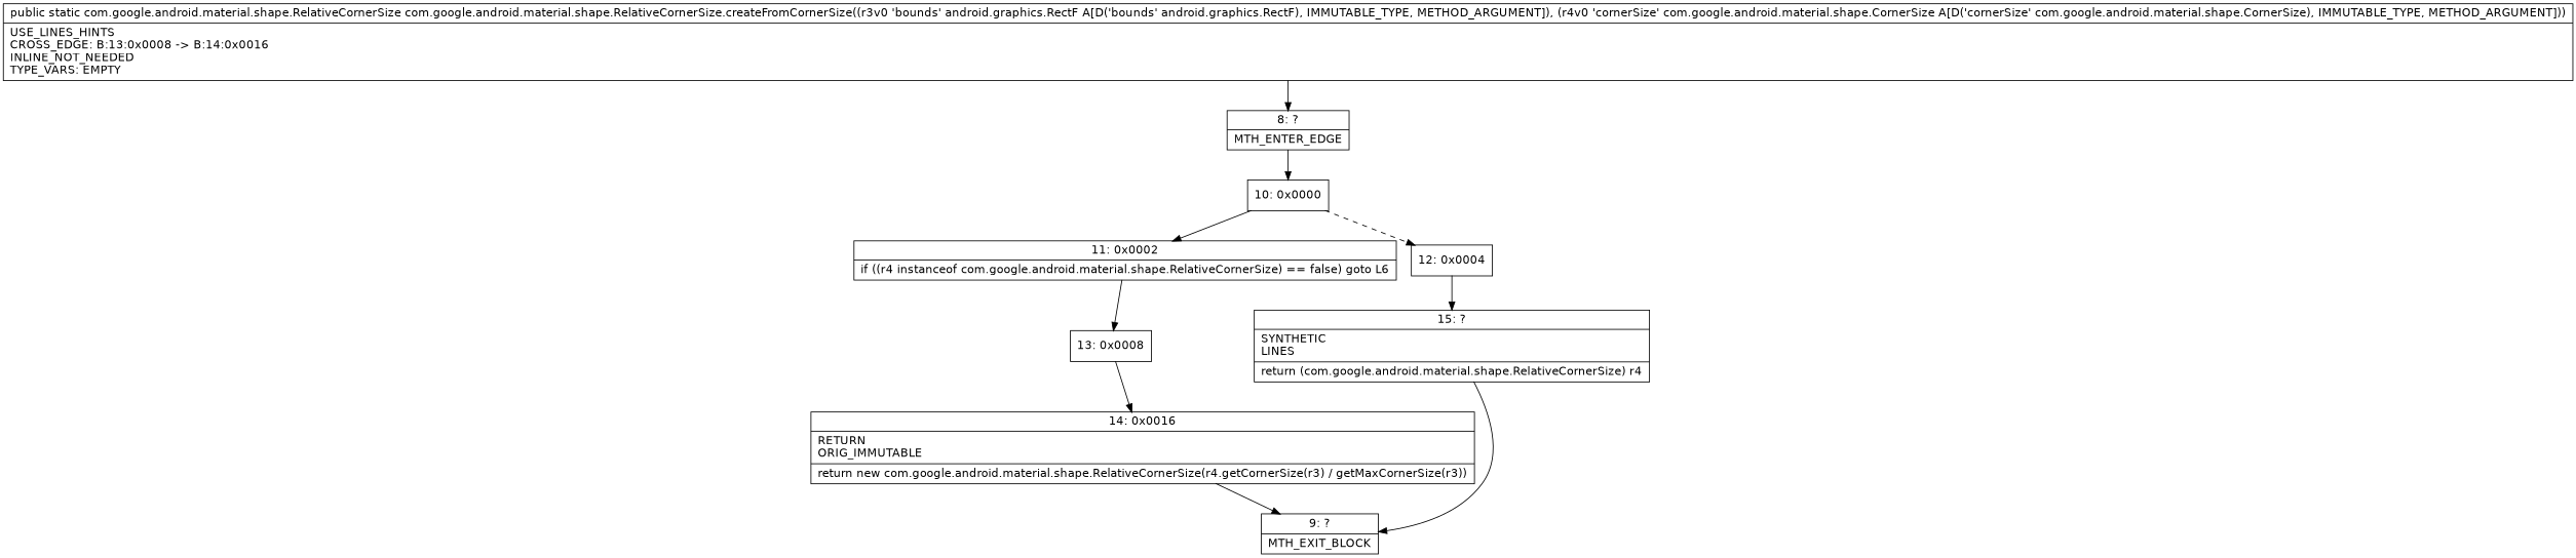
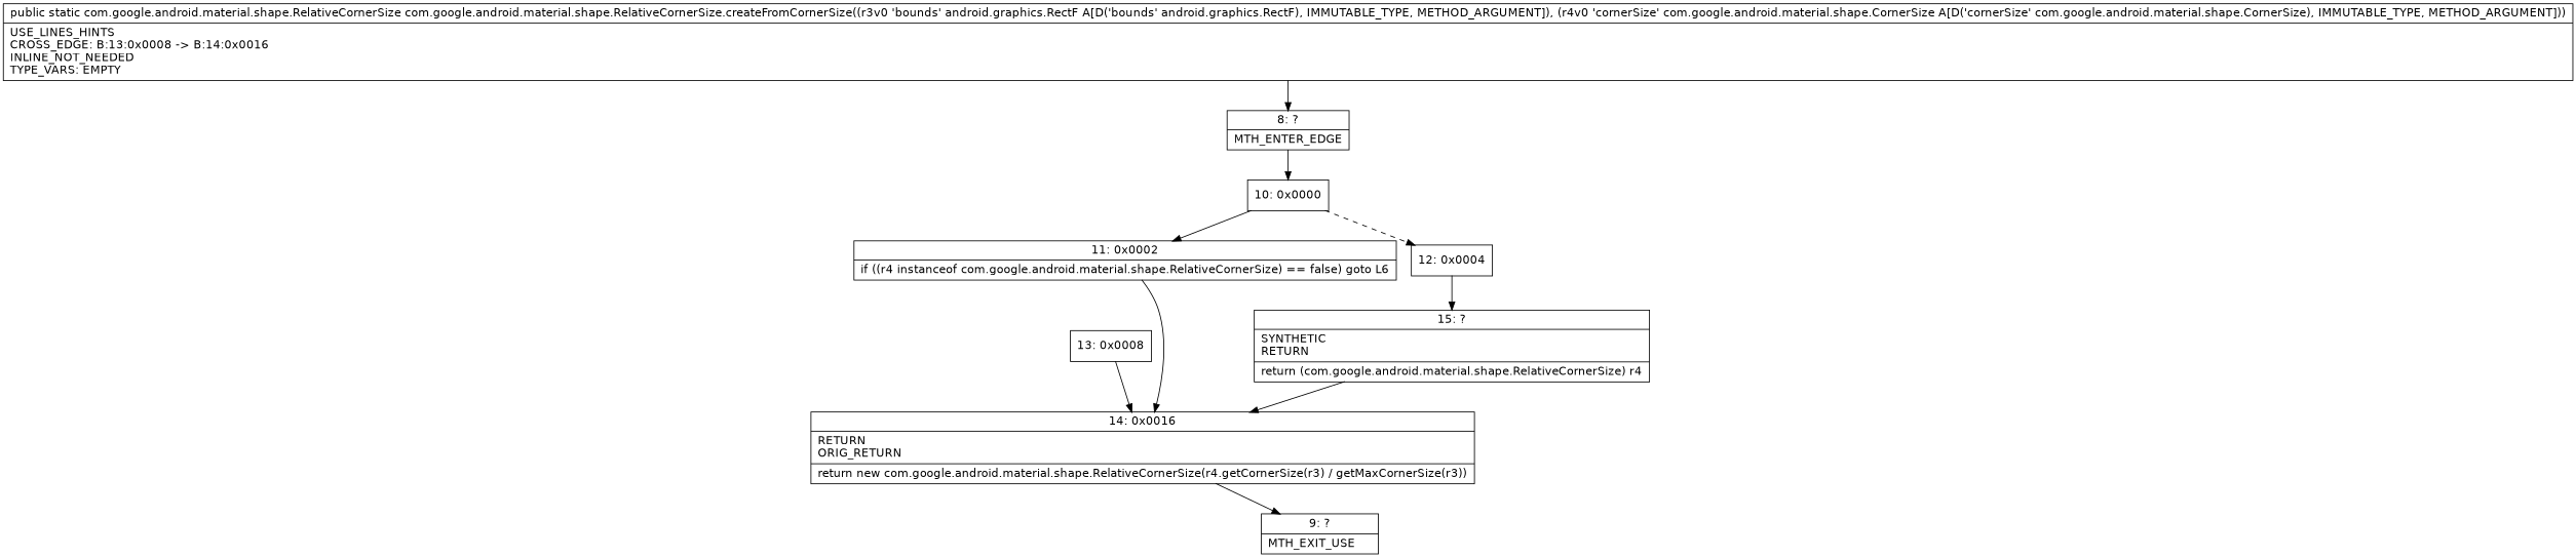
  digraph {
    fontname="DejaVu Sans"
    node [fontname="DejaVu Sans" shape=record]
    edge [fontname="DejaVu Sans"]
    n1 [label="{8\:\ ?|MTH_ENTER_EDGE\l}"]
    n2 [label="{10\:\ 0x0000}"]
    n3 [label="{11\:\ 0x0002|if ((r4 instanceof com.google.android.material.shape.RelativeCornerSize) == false) goto L6\l}"]
    n4 [label="{12\:\ 0x0004}"]
    n5 [label="{13\:\ 0x0008}"]
-   n6 [label="{15\:\ ?|SYNTHETIC\lLINES\l|return (com.google.android.material.shape.RelativeCornerSize) r4\l}"]
-   n7 [label="{14\:\ 0x0016|RETURN\lORIG_IMMUTABLE\l|return new com.google.android.material.shape.RelativeCornerSize(r4.getCornerSize(r3) \/ getMaxCornerSize(r3))\l}"]
-   n8 [label="{9\:\ ?|MTH_EXIT_BLOCK\l}"]
+   n6 [label="{15\:\ ?|SYNTHETIC\lRETURN\l|return (com.google.android.material.shape.RelativeCornerSize) r4\l}"]
+   n7 [label="{14\:\ 0x0016|RETURN\lORIG_RETURN\l|return new com.google.android.material.shape.RelativeCornerSize(r4.getCornerSize(r3) \/ getMaxCornerSize(r3))\l}"]
+   n8 [label="{9\:\ ?|MTH_EXIT_USE\l}"]
    n9 [label="{public static com.google.android.material.shape.RelativeCornerSize com.google.android.material.shape.RelativeCornerSize.createFromCornerSize((r3v0 'bounds' android.graphics.RectF A[D('bounds' android.graphics.RectF), IMMUTABLE_TYPE, METHOD_ARGUMENT]), (r4v0 'cornerSize' com.google.android.material.shape.CornerSize A[D('cornerSize' com.google.android.material.shape.CornerSize), IMMUTABLE_TYPE, METHOD_ARGUMENT]))  | USE_LINES_HINTS\lCROSS_EDGE: B:13:0x0008 \-\> B:14:0x0016\lINLINE_NOT_NEEDED\lTYPE_VARS: EMPTY\l}"]
    n1 -> n2
    n2 -> n3
    n2 -> n4 [style=dashed]
-   n3 -> n5
+   n3 -> n7
    n4 -> n6
    n5 -> n7
-   n6 -> n8
+   n6 -> n7
    n7 -> n8
    n9 -> n1
  }
